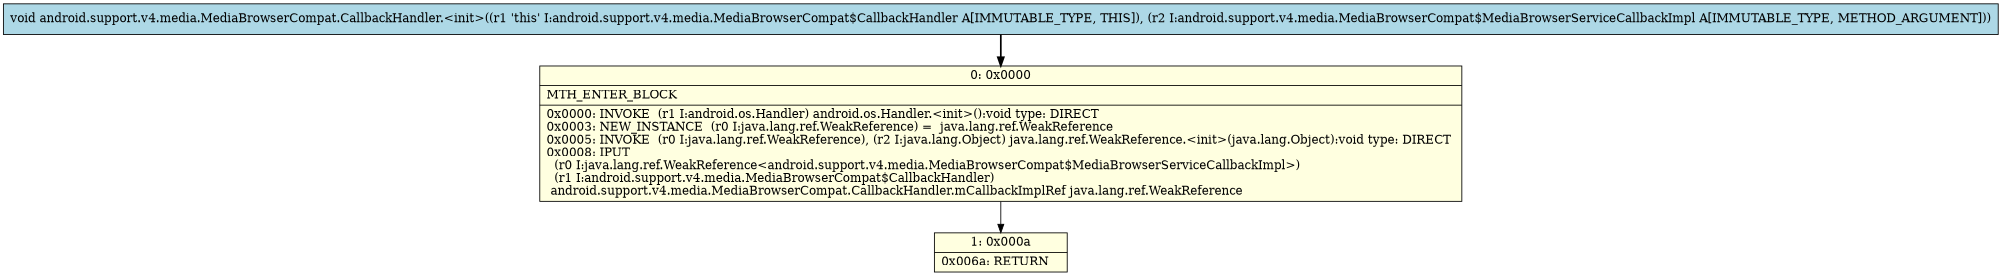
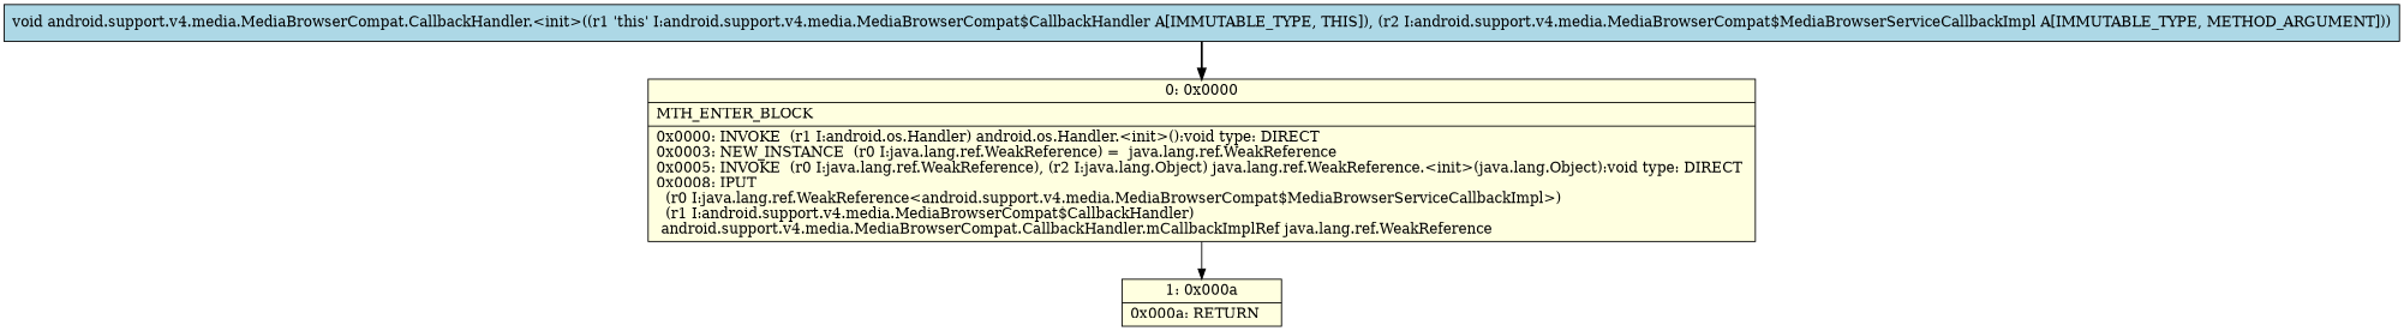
  digraph {
    node [shape=record style=filled fillcolor=lightyellow]
    n1 [label="{0\:\ 0x0000|MTH_ENTER_BLOCK\l|0x0000: INVOKE  (r1 I:android.os.Handler) android.os.Handler.\<init\>():void type: DIRECT \l0x0003: NEW_INSTANCE  (r0 I:java.lang.ref.WeakReference) =  java.lang.ref.WeakReference \l0x0005: INVOKE  (r0 I:java.lang.ref.WeakReference), (r2 I:java.lang.Object) java.lang.ref.WeakReference.\<init\>(java.lang.Object):void type: DIRECT \l0x0008: IPUT  \l  (r0 I:java.lang.ref.WeakReference\<android.support.v4.media.MediaBrowserCompat$MediaBrowserServiceCallbackImpl\>)\l  (r1 I:android.support.v4.media.MediaBrowserCompat$CallbackHandler)\l android.support.v4.media.MediaBrowserCompat.CallbackHandler.mCallbackImplRef java.lang.ref.WeakReference \l}"]
-   n2 [label="{1\:\ 0x000a|0x006a: RETURN   \l}"]
+   n2 [label="{1\:\ 0x000a|0x000a: RETURN   \l}"]
    n3 [label="{void android.support.v4.media.MediaBrowserCompat.CallbackHandler.\<init\>((r1 'this' I:android.support.v4.media.MediaBrowserCompat$CallbackHandler A[IMMUTABLE_TYPE, THIS]), (r2 I:android.support.v4.media.MediaBrowserCompat$MediaBrowserServiceCallbackImpl A[IMMUTABLE_TYPE, METHOD_ARGUMENT])) }" fillcolor=lightblue]
    n1 -> n2 [style=solid]
    n3 -> n1 [style=bold]
  }
